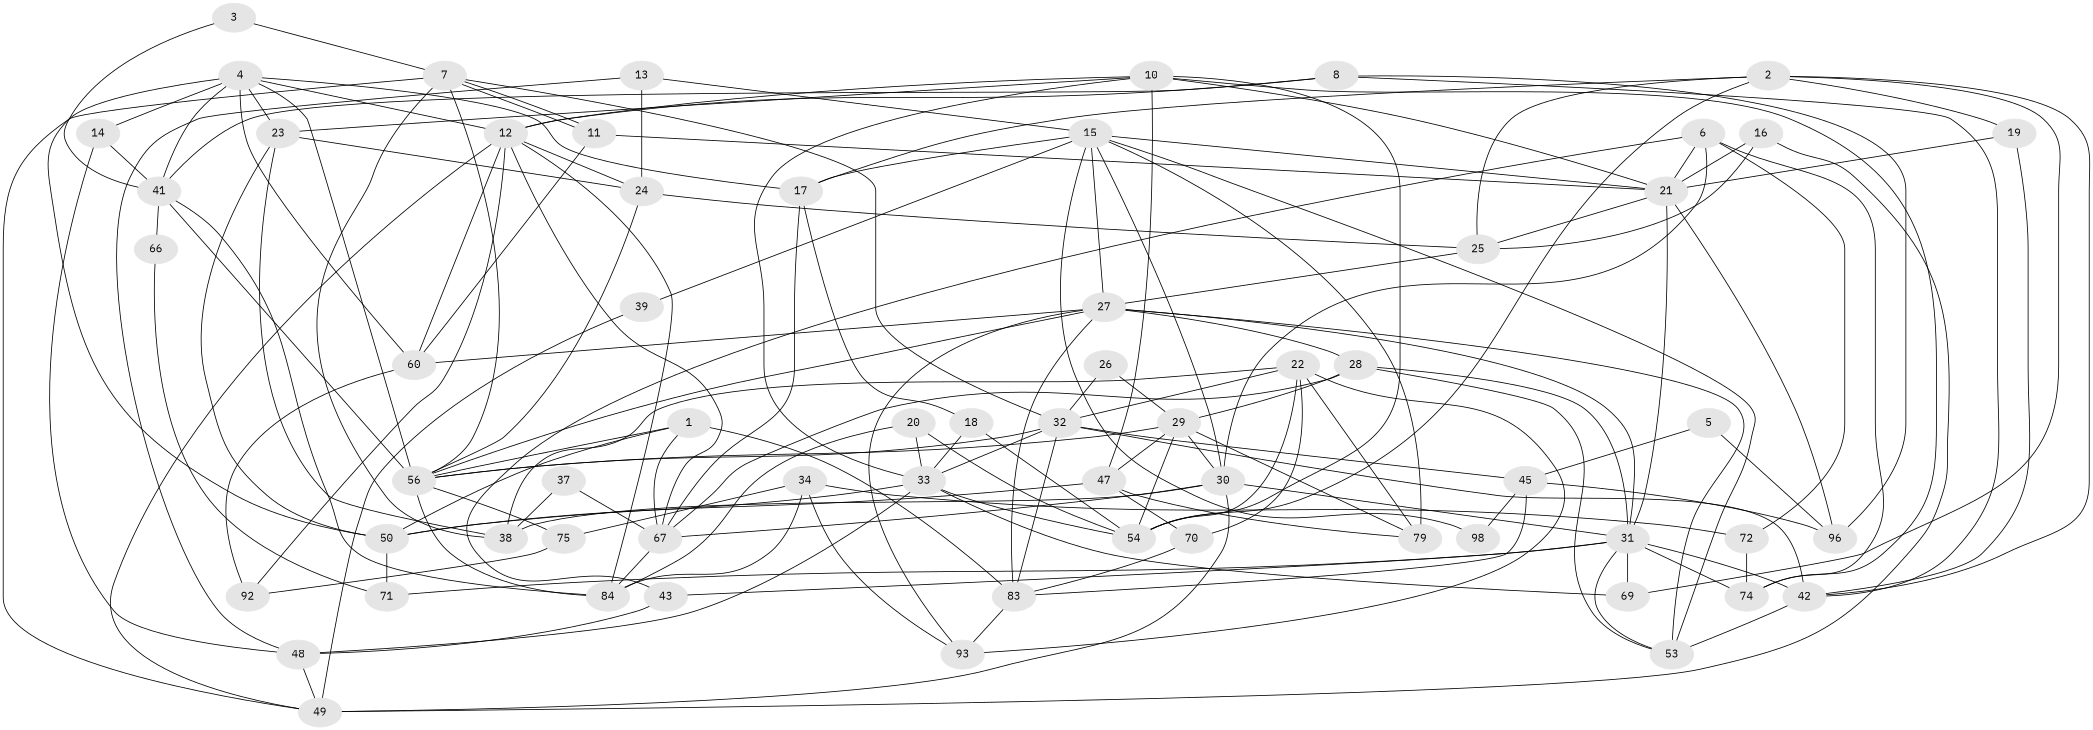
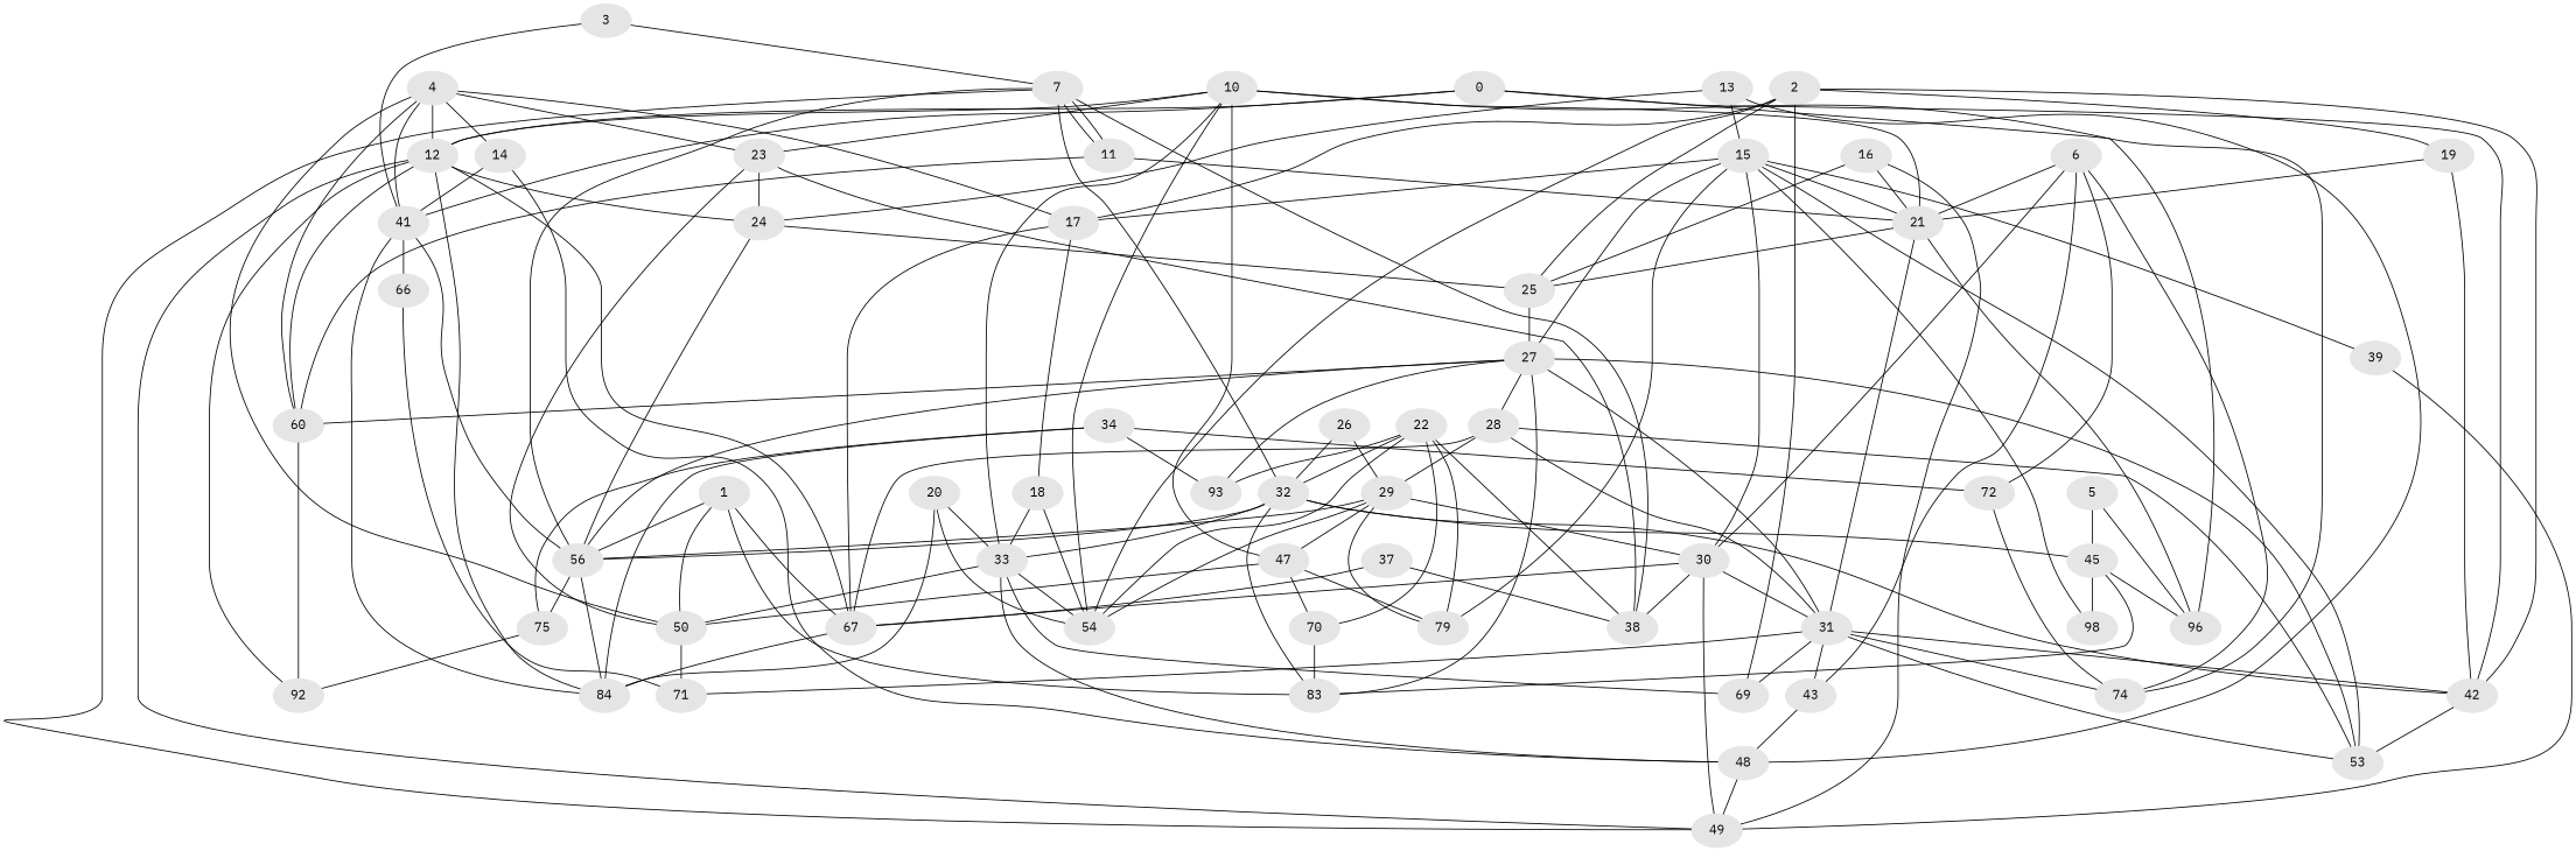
  graph {
    fontname="IBM Plex Mono"
    node [color=gray90 fontname="IBM Plex Mono" style=filled]
    edge [fontname="IBM Plex Mono"]
    1 [super="+9"]
    50 [super="+61"]
    56 [super="+90"]
    67 [super="+89"]
    83 [super="+91"]
    71
    84 [super="+94"]
    75
    93
    17 [super="+63"]
    18
    2
    19 [super="+99"]
    25
    42 [super="+59"]
    54 [super="+64"]
    69
    21 [super="+73"]
    27 [super="+40"]
    53 [super="+77"]
    3
    7
    41 [super="+86"]
    11 [super="+55"]
    32 [super="+76"]
    38
    49 [super="+82"]
    66
    4 [super="+36"]
    12 [super="+65"]
    14
    23 [super="+97"]
    60 [super="+81"]
    24 [super="+80"]
    92
    48 [super="+95"]
    45 [super="+46"]
    96
    98
    5
    6 [super="+68"]
    30 [super="+52"]
    43
    72
    74 [super="+85"]
    31 [super="+88"]
    33 [super="+51"]
-   8 [super="+87"]
+   8 [super="+87" label=0]
    10 [super="+35"]
    47 [super="+57"]
    79
    70
    15 [super="+58"]
    39
    13
    28 [super="+62"]
    16 [super="+78"]
    20
    22 [super="+100"]
    29 [super="+44"]
    26
    34
    37
    1 -- 50
    1 -- 56
    1 -- 67 [weight=2]
    1 -- 83
    50 -- 71
    56 -- 84
    56 -- 75
    67 -- 84
-   83 -- 93
    75 -- 92
    17 -- 67
    17 -- 18
    18 -- 54
    18 -- 33
    2 -- 17
    2 -- 19
    2 -- 25
    2 -- 42
    2 -- 54
    2 -- 69
    19 -- 42
    19 -- 21
    25 -- 27
    42 -- 53
    21 -- 25
    21 -- 96
    21 -- 31
    27 -- 56
    27 -- 83
    27 -- 93
    27 -- 53
    27 -- 60
    27 -- 31
    27 -- 28
    3 -- 7
    3 -- 41
    7 -- 56
    7 -- 11
    7 -- 11
    7 -- 32
    7 -- 38
    7 -- 49
    41 -- 56
    41 -- 84
    41 -- 66
    11 -- 21
    11 -- 60
    32 -- 56
    32 -- 83
    32 -- 42
    32 -- 45
    32 -- 33
    66 -- 71
    4 -- 50
-   4 -- 56
    4 -- 17
    4 -- 41
    4 -- 12
    4 -- 14
    4 -- 23
    4 -- 60
    12 -- 67
    12 -- 84
    12 -- 49
    12 -- 60
    12 -- 24
    12 -- 92
    14 -- 41
    14 -- 48
    23 -- 50
    23 -- 38
    23 -- 24
    60 -- 92
    24 -- 56
    24 -- 25
    48 -- 49
    45 -- 83
    45 -- 96
    45 -- 98
    5 -- 45
    5 -- 96
    6 -- 21
    6 -- 30
    6 -- 43
    6 -- 72
    6 -- 74
    30 -- 67
    30 -- 38
    30 -- 49
    30 -- 31
    43 -- 48
    72 -- 74
    31 -- 71
    31 -- 42 [weight=2]
    31 -- 69
    31 -- 53
    31 -- 43
    31 -- 74
    33 -- 50
    33 -- 54
    33 -- 69
    33 -- 48
    8 -- 42
    8 -- 41
    8 -- 12
    8 -- 96
    10 -- 54
    10 -- 21
    10 -- 12
    10 -- 23
    10 -- 74
    10 -- 33
    10 -- 47 [weight=2]
    47 -- 50
    47 -- 79
    47 -- 70
    70 -- 83
    15 -- 17
    15 -- 21
    15 -- 27
    15 -- 53
    15 -- 98
    15 -- 30
    15 -- 79
    15 -- 39
    39 -- 49
    13 -- 24
    13 -- 48
    13 -- 15
    28 -- 67
    28 -- 53
    28 -- 31
    28 -- 29
    16 -- 25
    16 -- 21
    16 -- 49
    20 -- 84
    20 -- 54
    20 -- 33
    22 -- 93
    22 -- 54
    22 -- 32
    22 -- 38
    22 -- 79
    22 -- 70
    29 -- 56
    29 -- 54
    29 -- 30
    29 -- 47
    29 -- 79
    26 -- 32
    26 -- 29
    34 -- 84
    34 -- 75
    34 -- 93
    34 -- 72
    37 -- 67
    37 -- 38
  }
